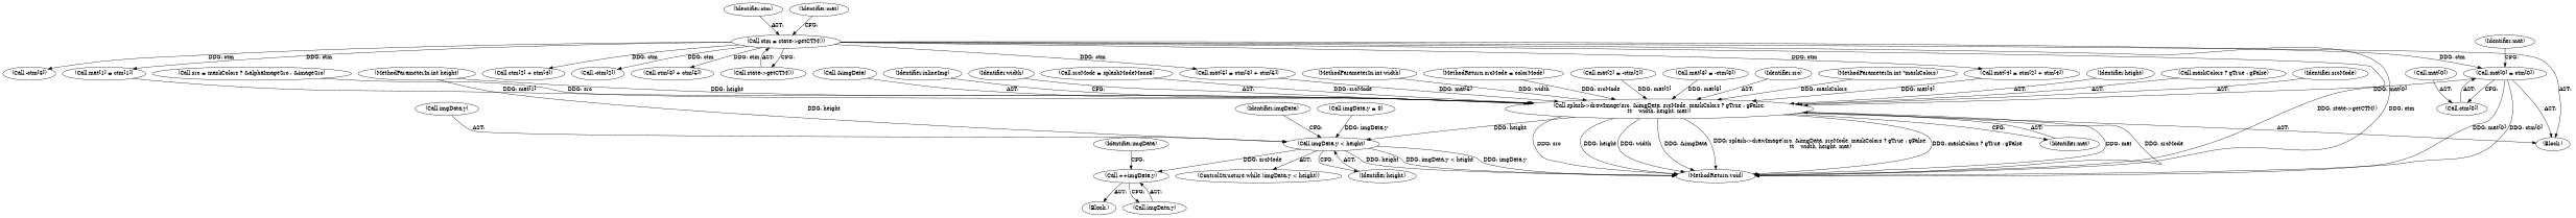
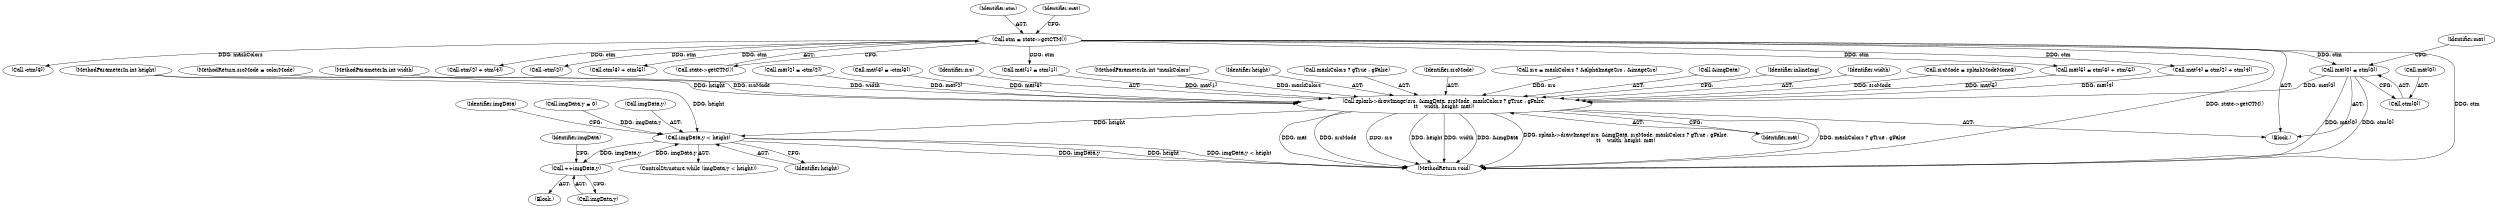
  digraph {
    n1 [label="(Call,mat[0] = ctm[0])"]
    n2 [label="(Call,splash->drawImage(src, &imgData, srcMode, maskColors ? gTrue : gFalse,\n\t\t    width, height, mat))"]
    n3 [label="(Call,ctm[0])"]
    n4 [label="(Block,)"]
    n5 [label="(MethodReturn,void)"]
    n6 [label="(Call,imgData.y < height)"]
    n7 [label="(Identifier,mat)"]
    n8 [label="(Call,ctm = state->getCTM())"]
    n9 [label="(Call,-ctm[3])"]
    n10 [label="(Call,ctm[2] + ctm[4])"]
    n11 [label="(Call,-ctm[2])"]
    n12 [label="(Call,ctm[3] + ctm[5])"]
    n13 [label="(Call,mat[5] = ctm[3] + ctm[5])"]
    n14 [label="(Call,mat[4] = ctm[2] + ctm[4])"]
    n15 [label="(Call,mat[1] = ctm[1])"]
    n16 [label="(Call,state->getCTM())"]
    n17 [label="(Call,++imgData.y)"]
    n18 [label="(ControlStructure,while (imgData.y < height))"]
    n19 [label="(Identifier,height)"]
    n20 [label="(Block,)"]
    n21 [label="(Call,imgData.y)"]
    n22 [label="(MethodReturn,srcMode = colorMode)"]
    n23 [label="(MethodParameterIn,int width)"]
    n24 [label="(Call,mat[2] = -ctm[2])"]
    n25 [label="(Call,mat[3] = -ctm[3])"]
    n26 [label="(Identifier,src)"]
    n27 [label="(Identifier,ctm)"]
    n28 [label="(MethodParameterIn,int *maskColors)"]
    n29 [label="(Call,mat[0])"]
    n30 [label="(Identifier,height)"]
    n31 [label="(Call,maskColors ? gTrue : gFalse)"]
    n32 [label="(Identifier,srcMode)"]
    n33 [label="(Identifier,mat)"]
    n34 [label="(Call,src = maskColors ? &alphaImageSrc : &imageSrc)"]
    n35 [label="(Call,&imgData)"]
    n36 [label="(Identifier,imgData)"]
    n37 [label="(Call,imgData.y = 0)"]
    n38 [label="(Identifier,inlineImg)"]
    n39 [label="(Call,imgData.y)"]
    n40 [label="(Identifier,mat)"]
    n41 [label="(MethodParameterIn,int height)"]
    n42 [label="(Identifier,width)"]
    n43 [label="(Identifier,imgData)"]
    n44 [label="(Call,srcMode = splashModeMono8)"]
    n1 -> n2 [label="DDG: mat[0]"]
    n1 -> n3 [label="CFG: "]
    n1 -> n4 [label="AST: "]
    n1 -> n5 [label="DDG: mat[0]"]
    n1 -> n5 [label="DDG: ctm[0]"]
    n2 -> n4 [label="AST: "]
    n2 -> n5 [label="DDG: width"]
    n2 -> n5 [label="DDG: &imgData"]
    n2 -> n5 [label="DDG: splash->drawImage(src, &imgData, srcMode, maskColors ? gTrue : gFalse,\n\t\t    width, height, mat)"]
    n2 -> n5 [label="DDG: maskColors ? gTrue : gFalse"]
    n2 -> n5 [label="DDG: mat"]
    n2 -> n5 [label="DDG: srcMode"]
    n2 -> n5 [label="DDG: src"]
    n2 -> n5 [label="DDG: height"]
    n2 -> n6 [label="DDG: height"]
    n2 -> n7 [label="CFG: "]
    n3 -> n1 [label="AST: "]
    n6 -> n5 [label="DDG: imgData.y"]
    n6 -> n5 [label="DDG: height"]
    n6 -> n5 [label="DDG: imgData.y < height"]
-   n6 -> n17 [label="DDG: srcMode"]
+   n6 -> n17 [label="DDG: imgData.y"]
    n6 -> n18 [label="AST: "]
    n6 -> n19 [label="CFG: "]
    n7 -> n2 [label="AST: "]
    n8 -> n1 [label="DDG: ctm"]
    n8 -> n4 [label="AST: "]
    n8 -> n5 [label="DDG: state->getCTM()"]
    n8 -> n5 [label="DDG: ctm"]
-   n8 -> n9 [label="DDG: ctm"]
+   n8 -> n9 [label="DDG: maskColors"]
    n8 -> n10 [label="DDG: ctm"]
    n8 -> n11 [label="DDG: ctm"]
    n8 -> n12 [label="DDG: ctm"]
    n8 -> n13 [label="DDG: ctm"]
    n8 -> n14 [label="DDG: ctm"]
    n8 -> n15 [label="DDG: ctm"]
    n8 -> n16 [label="CFG: "]
    n13 -> n2 [label="DDG: mat[5]"]
    n14 -> n2 [label="DDG: mat[4]"]
    n15 -> n2 [label="DDG: mat[1]"]
    n16 -> n8 [label="AST: "]
+   n17 -> n6 [label="DDG: imgData.y"]
    n17 -> n20 [label="AST: "]
    n17 -> n21 [label="CFG: "]
    n19 -> n6 [label="AST: "]
    n21 -> n17 [label="AST: "]
    n22 -> n2 [label="DDG: srcMode"]
    n23 -> n2 [label="DDG: width"]
    n24 -> n2 [label="DDG: mat[2]"]
    n25 -> n2 [label="DDG: mat[3]"]
    n26 -> n2 [label="AST: "]
    n27 -> n8 [label="AST: "]
    n28 -> n2 [label="DDG: maskColors"]
    n29 -> n3 [label="AST: "]
    n30 -> n2 [label="AST: "]
    n31 -> n2 [label="AST: "]
    n32 -> n2 [label="AST: "]
    n33 -> n1 [label="CFG: "]
    n34 -> n2 [label="DDG: src"]
    n35 -> n2 [label="AST: "]
    n36 -> n6 [label="CFG: "]
    n37 -> n6 [label="DDG: imgData.y"]
    n38 -> n2 [label="CFG: "]
    n39 -> n6 [label="AST: "]
    n40 -> n8 [label="CFG: "]
    n41 -> n2 [label="DDG: height"]
    n41 -> n6 [label="DDG: height"]
    n42 -> n2 [label="AST: "]
    n43 -> n17 [label="CFG: "]
    n44 -> n2 [label="DDG: srcMode"]
  }
